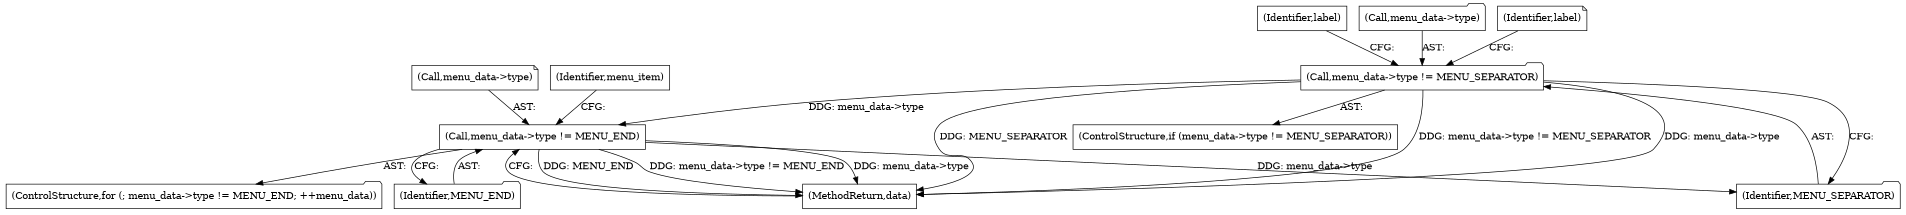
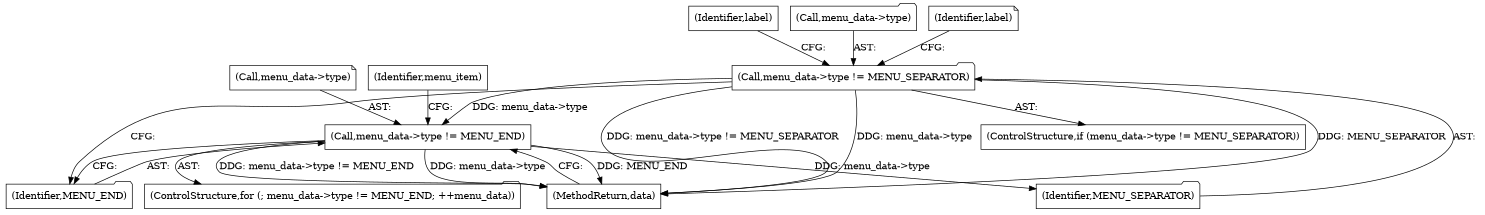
  digraph {
    node [shape=folder]
    n1 [label="(Call,menu_data->type != MENU_SEPARATOR)"]
    n2 [label="(Call,menu_data->type != MENU_END)" shape=box]
    n3 [label="(Identifier,MENU_SEPARATOR)"]
    n4 [label="(ControlStructure,if (menu_data->type != MENU_SEPARATOR))" shape=box]
    n5 [label="(MethodReturn,data)" shape=box]
    n6 [label="(Identifier,MENU_END)"]
    n7 [label="(ControlStructure,for (; menu_data->type != MENU_END; ++menu_data))"]
    n8 [label="(Identifier,label)" shape=box]
    n9 [label="(Call,menu_data->type)" shape=note]
    n10 [label="(Call,menu_data->type)"]
    n11 [label="(Identifier,label)" shape=note]
    n12 [label="(Identifier,menu_item)" shape=box]
    n1 -> n2 [label="DDG: menu_data->type"]
-   n1 -> n3 [label="CFG: "]
+   n1 -> n6 [label="CFG: "]
    n1 -> n4 [label="AST: "]
    n1 -> n5 [label="DDG: menu_data->type != MENU_SEPARATOR"]
    n1 -> n5 [label="DDG: menu_data->type"]
    n1 -> n5 [label="DDG: MENU_SEPARATOR"]
    n2 -> n3 [label="DDG: menu_data->type"]
    n2 -> n5 [label="DDG: MENU_END"]
    n2 -> n5 [label="DDG: menu_data->type != MENU_END"]
    n2 -> n5 [label="DDG: menu_data->type"]
    n2 -> n6 [label="CFG: "]
    n2 -> n7 [label="AST: "]
    n3 -> n1 [label="AST: "]
    n5 -> n2 [label="CFG: "]
    n6 -> n2 [label="AST: "]
    n8 -> n1 [label="CFG: "]
    n9 -> n2 [label="AST: "]
    n10 -> n1 [label="AST: "]
    n11 -> n1 [label="CFG: "]
    n12 -> n2 [label="CFG: "]
  }
